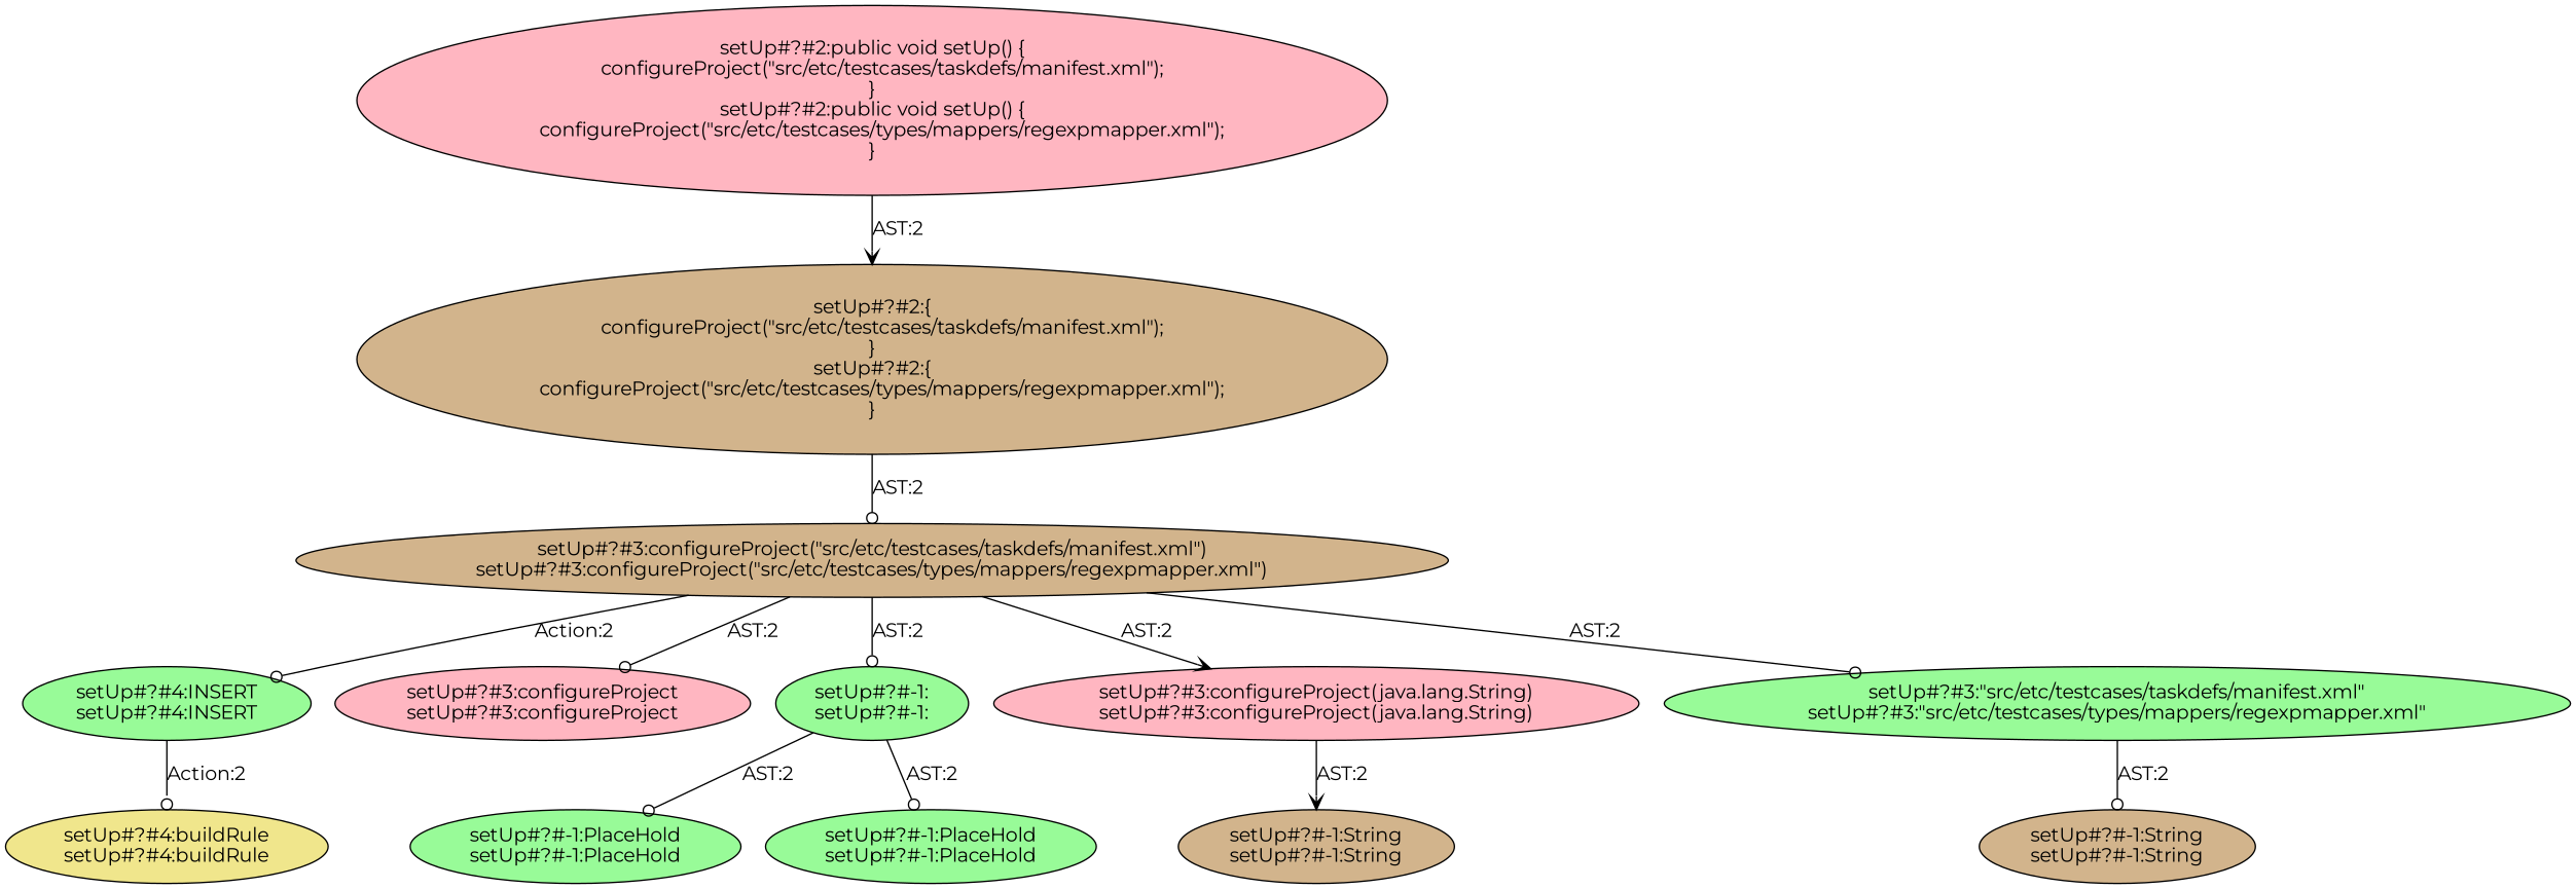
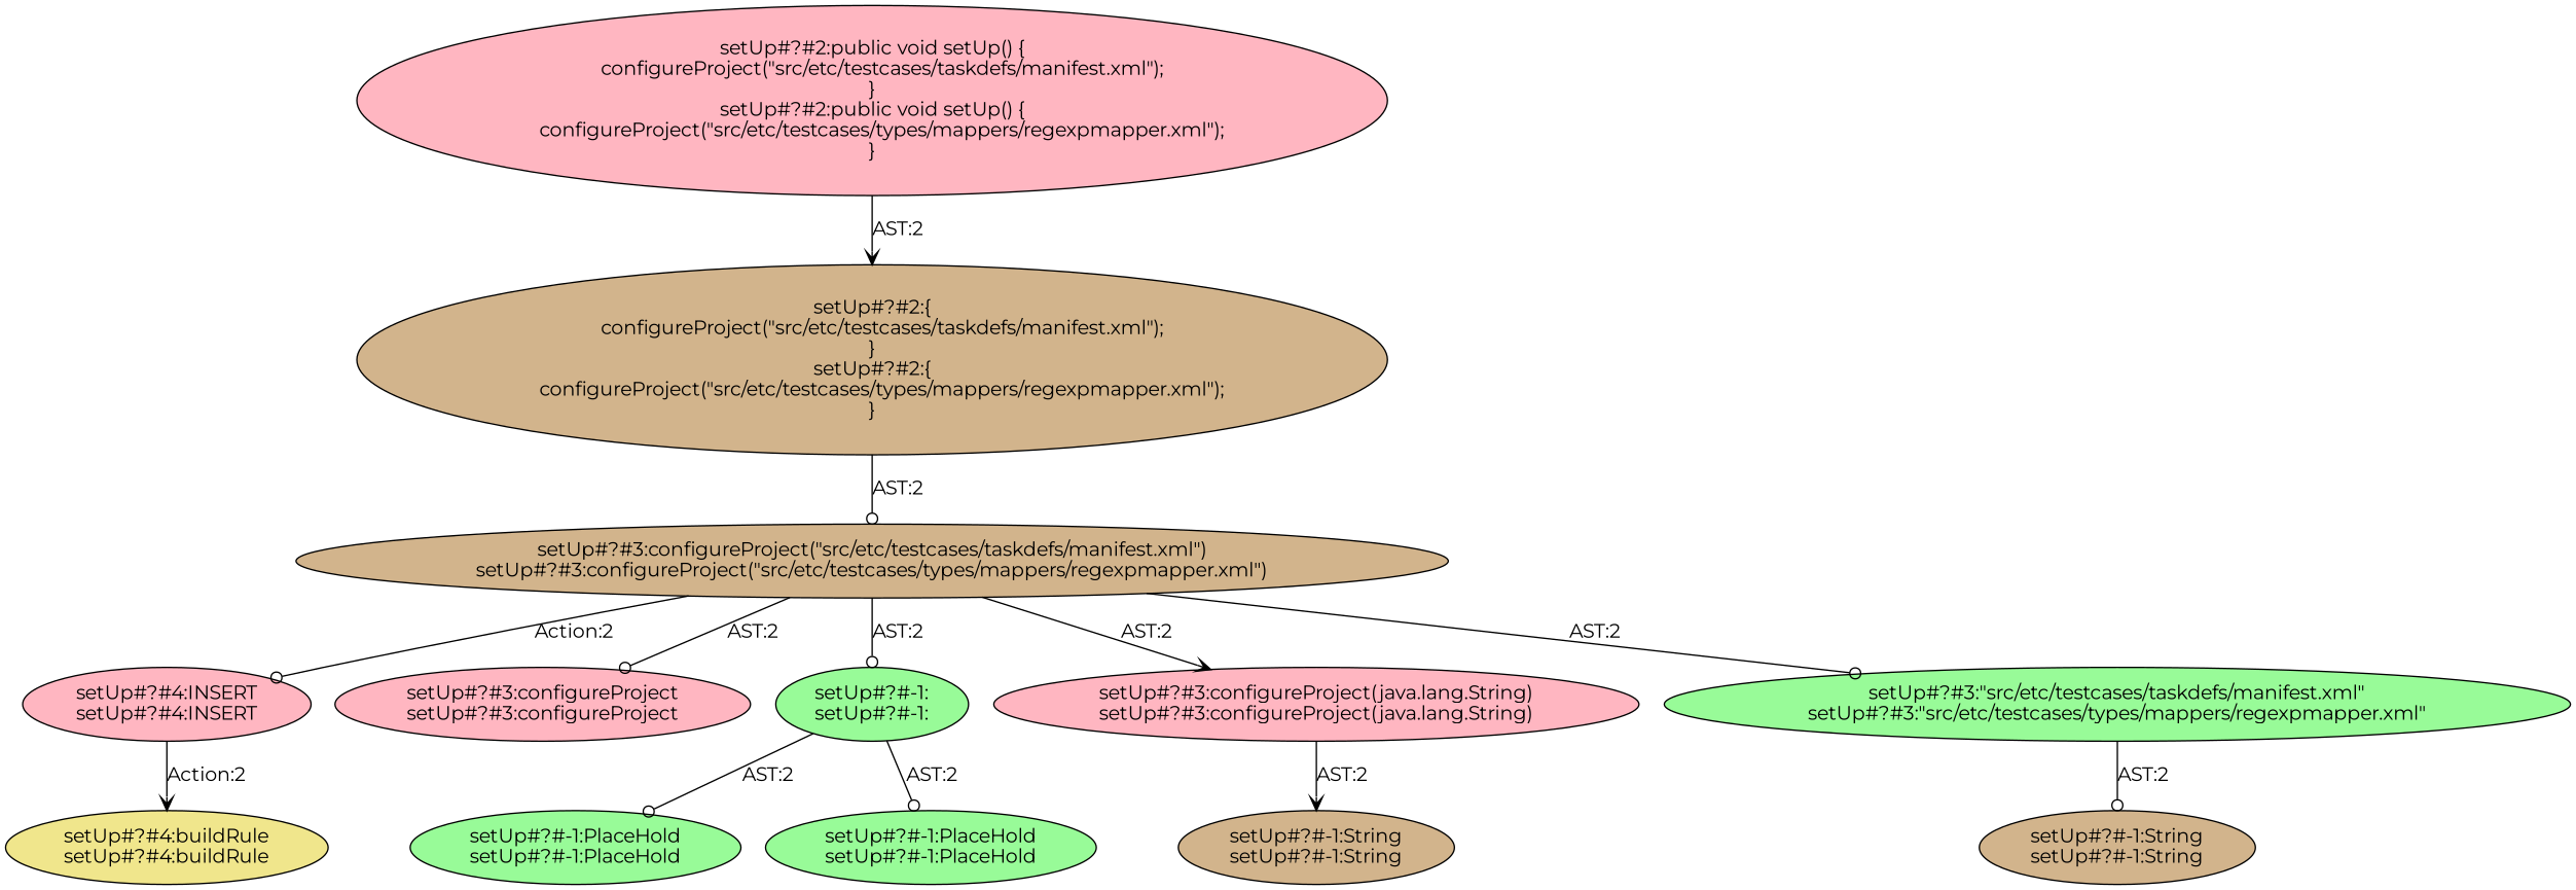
  digraph {
    fontname=Montserrat
    node [fillcolor=lightpink fontname=Montserrat shape=ellipse style=filled]
    edge [arrowhead=odot fontname=Montserrat]
-   n1 [fillcolor=palegreen label="setUp#?#4:INSERT\nsetUp#?#4:INSERT"]
+   n1 [label="setUp#?#4:INSERT\nsetUp#?#4:INSERT"]
    n2 [fillcolor=khaki label="setUp#?#4:buildRule\nsetUp#?#4:buildRule"]
    n3 [fillcolor=tan label="setUp#?#3:configureProject(\"src/etc/testcases/taskdefs/manifest.xml\")\nsetUp#?#3:configureProject(\"src/etc/testcases/types/mappers/regexpmapper.xml\")"]
    n4 [label="setUp#?#3:configureProject\nsetUp#?#3:configureProject"]
    n5 [fillcolor=palegreen label="setUp#?#-1:\nsetUp#?#-1:"]
    n6 [label="setUp#?#3:configureProject(java.lang.String)\nsetUp#?#3:configureProject(java.lang.String)"]
    n7 [fillcolor=palegreen label="setUp#?#3:\"src/etc/testcases/taskdefs/manifest.xml\"\nsetUp#?#3:\"src/etc/testcases/types/mappers/regexpmapper.xml\""]
    n8 [fillcolor=palegreen label="setUp#?#-1:PlaceHold\nsetUp#?#-1:PlaceHold"]
    n9 [fillcolor=palegreen label="setUp#?#-1:PlaceHold\nsetUp#?#-1:PlaceHold"]
    n10 [fillcolor=tan label="setUp#?#-1:String\nsetUp#?#-1:String"]
    n11 [fillcolor=tan label="setUp#?#-1:String\nsetUp#?#-1:String"]
    n12 [fillcolor=tan label="setUp#?#2:\{\n    configureProject(\"src/etc/testcases/taskdefs/manifest.xml\");\n\}\nsetUp#?#2:\{\n    configureProject(\"src/etc/testcases/types/mappers/regexpmapper.xml\");\n\}"]
    n13 [label="setUp#?#2:public void setUp() \{\n    configureProject(\"src/etc/testcases/taskdefs/manifest.xml\");\n\}\nsetUp#?#2:public void setUp() \{\n    configureProject(\"src/etc/testcases/types/mappers/regexpmapper.xml\");\n\}"]
-   n1 -> n2 [label="Action:2"]
+   n1 -> n2 [arrowhead=vee label="Action:2"]
    n3 -> n1 [label="Action:2"]
    n3 -> n4 [label="AST:2"]
    n3 -> n5 [label="AST:2"]
    n3 -> n6 [arrowhead=vee label="AST:2"]
    n3 -> n7 [label="AST:2"]
    n5 -> n8 [label="AST:2"]
    n5 -> n9 [label="AST:2"]
    n6 -> n10 [arrowhead=vee label="AST:2"]
    n7 -> n11 [label="AST:2"]
    n12 -> n3 [label="AST:2"]
    n13 -> n12 [arrowhead=vee label="AST:2"]
  }
